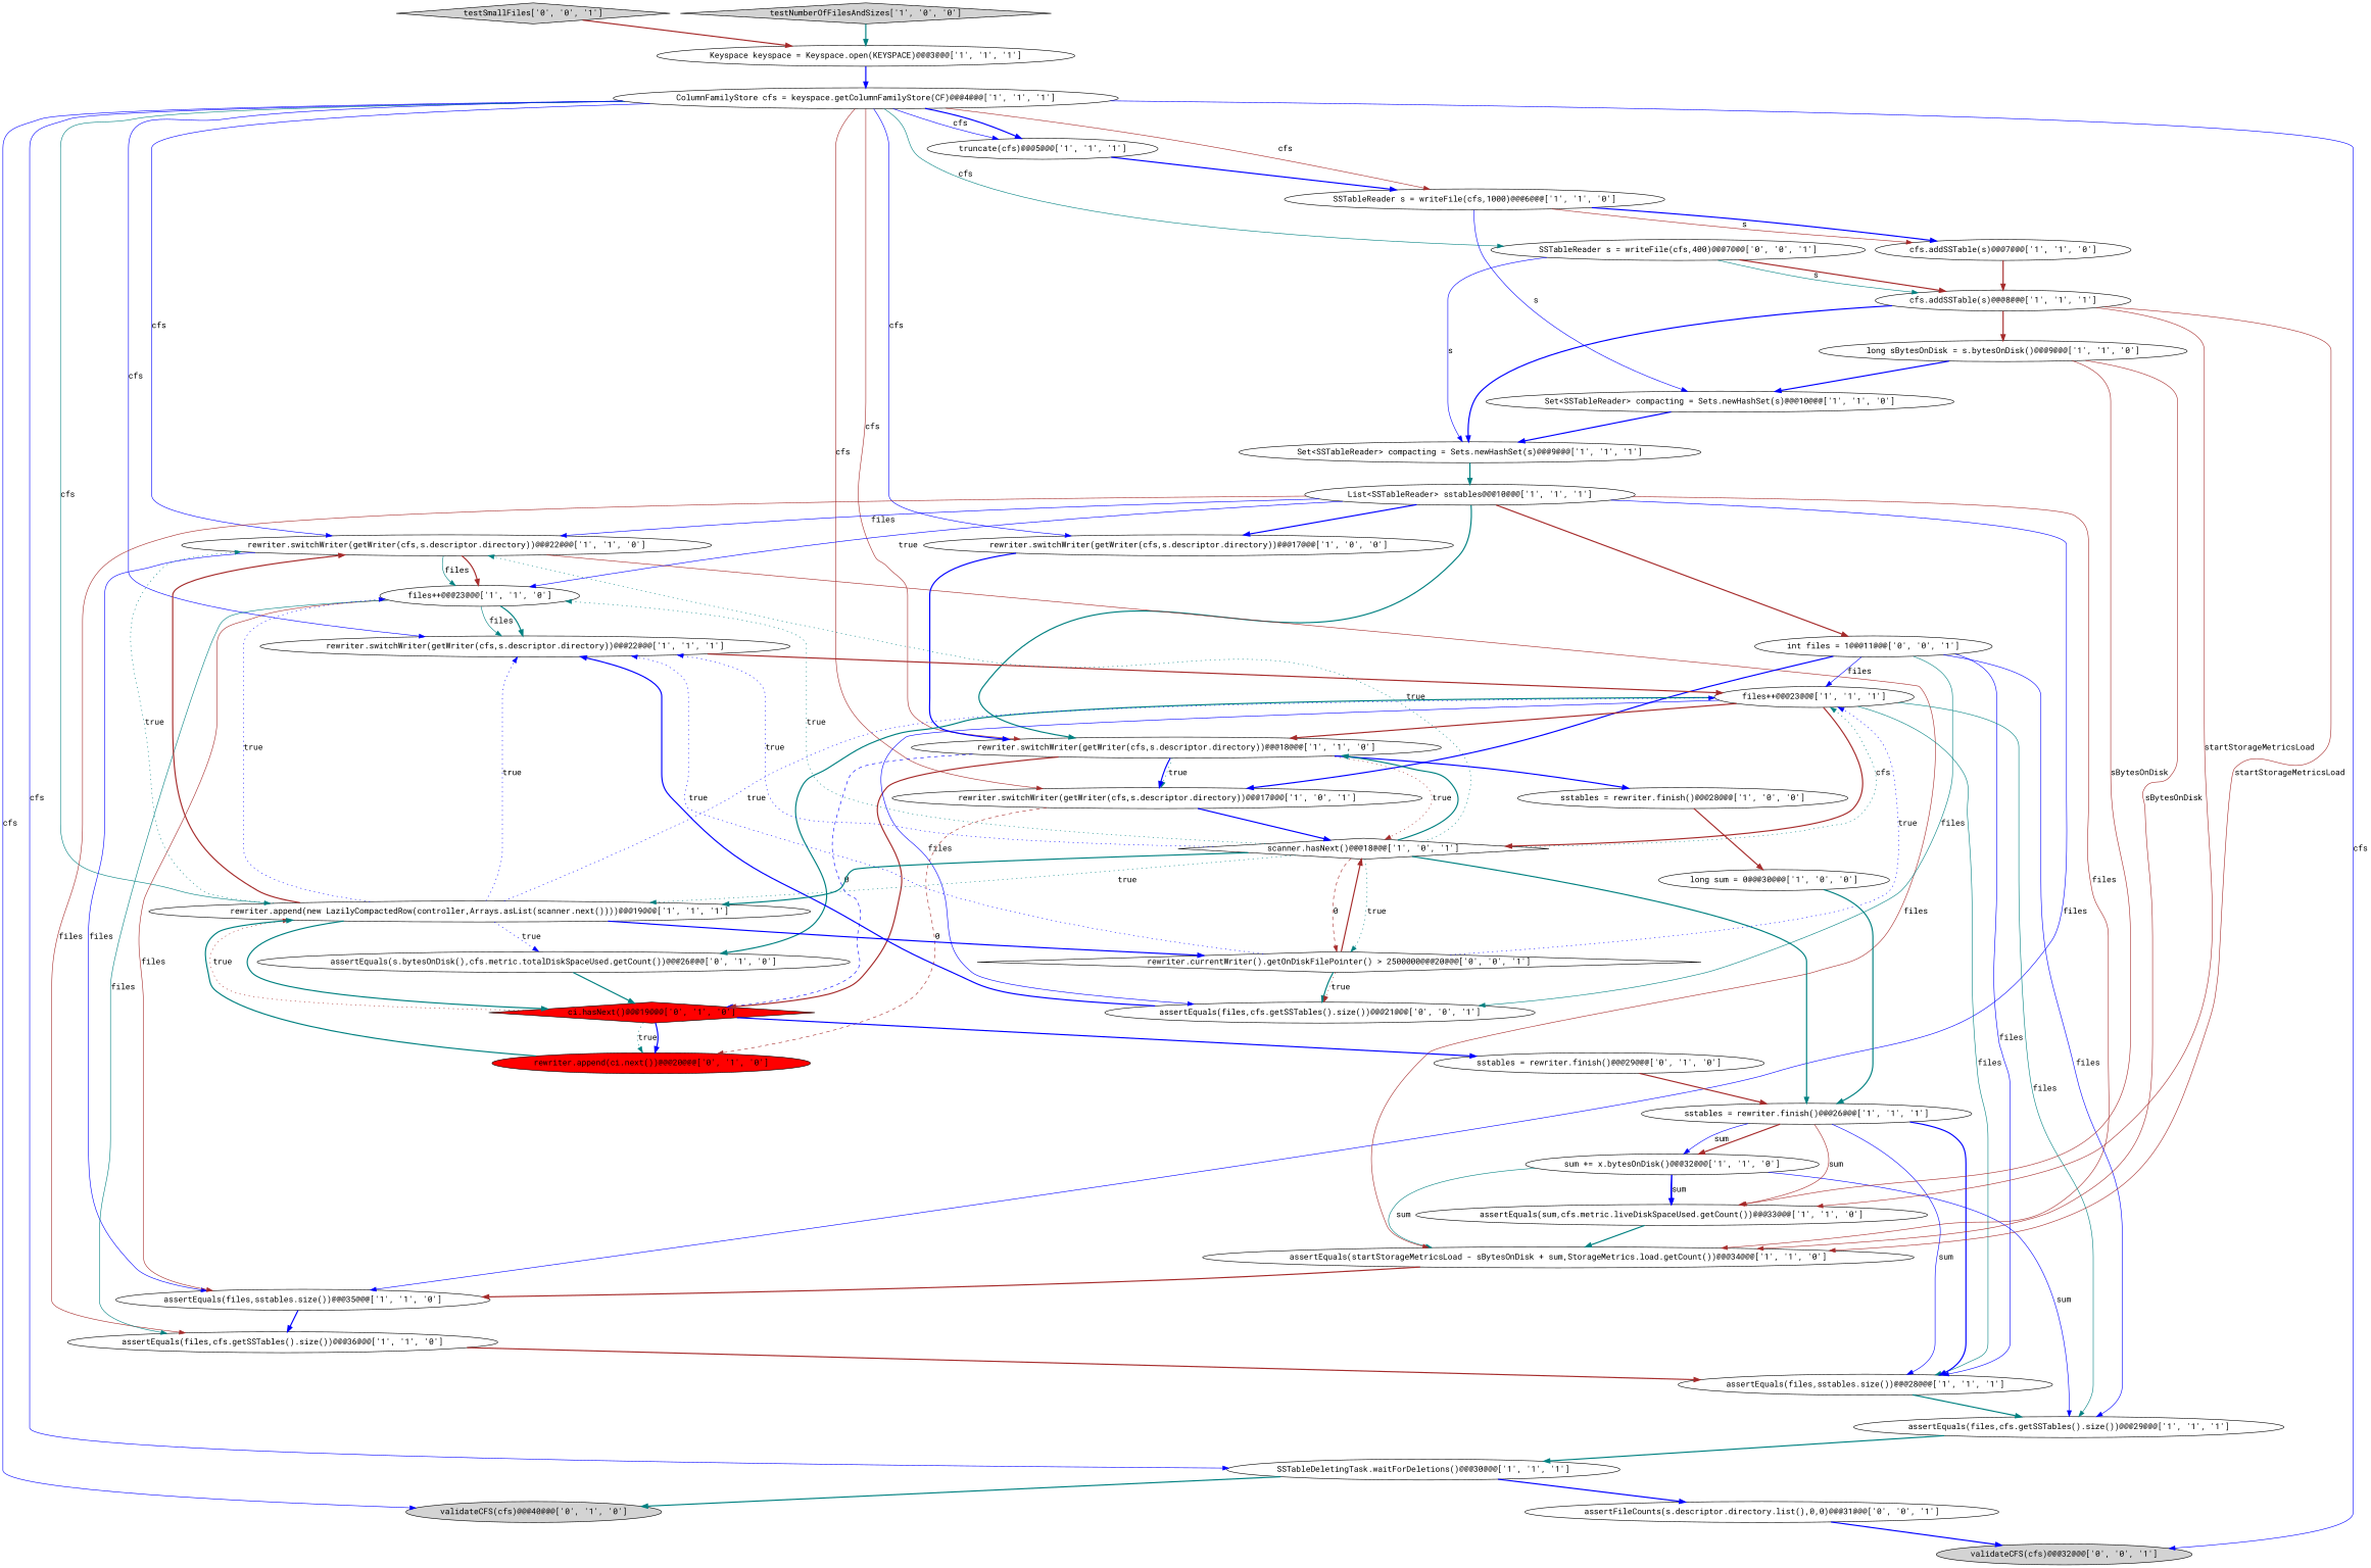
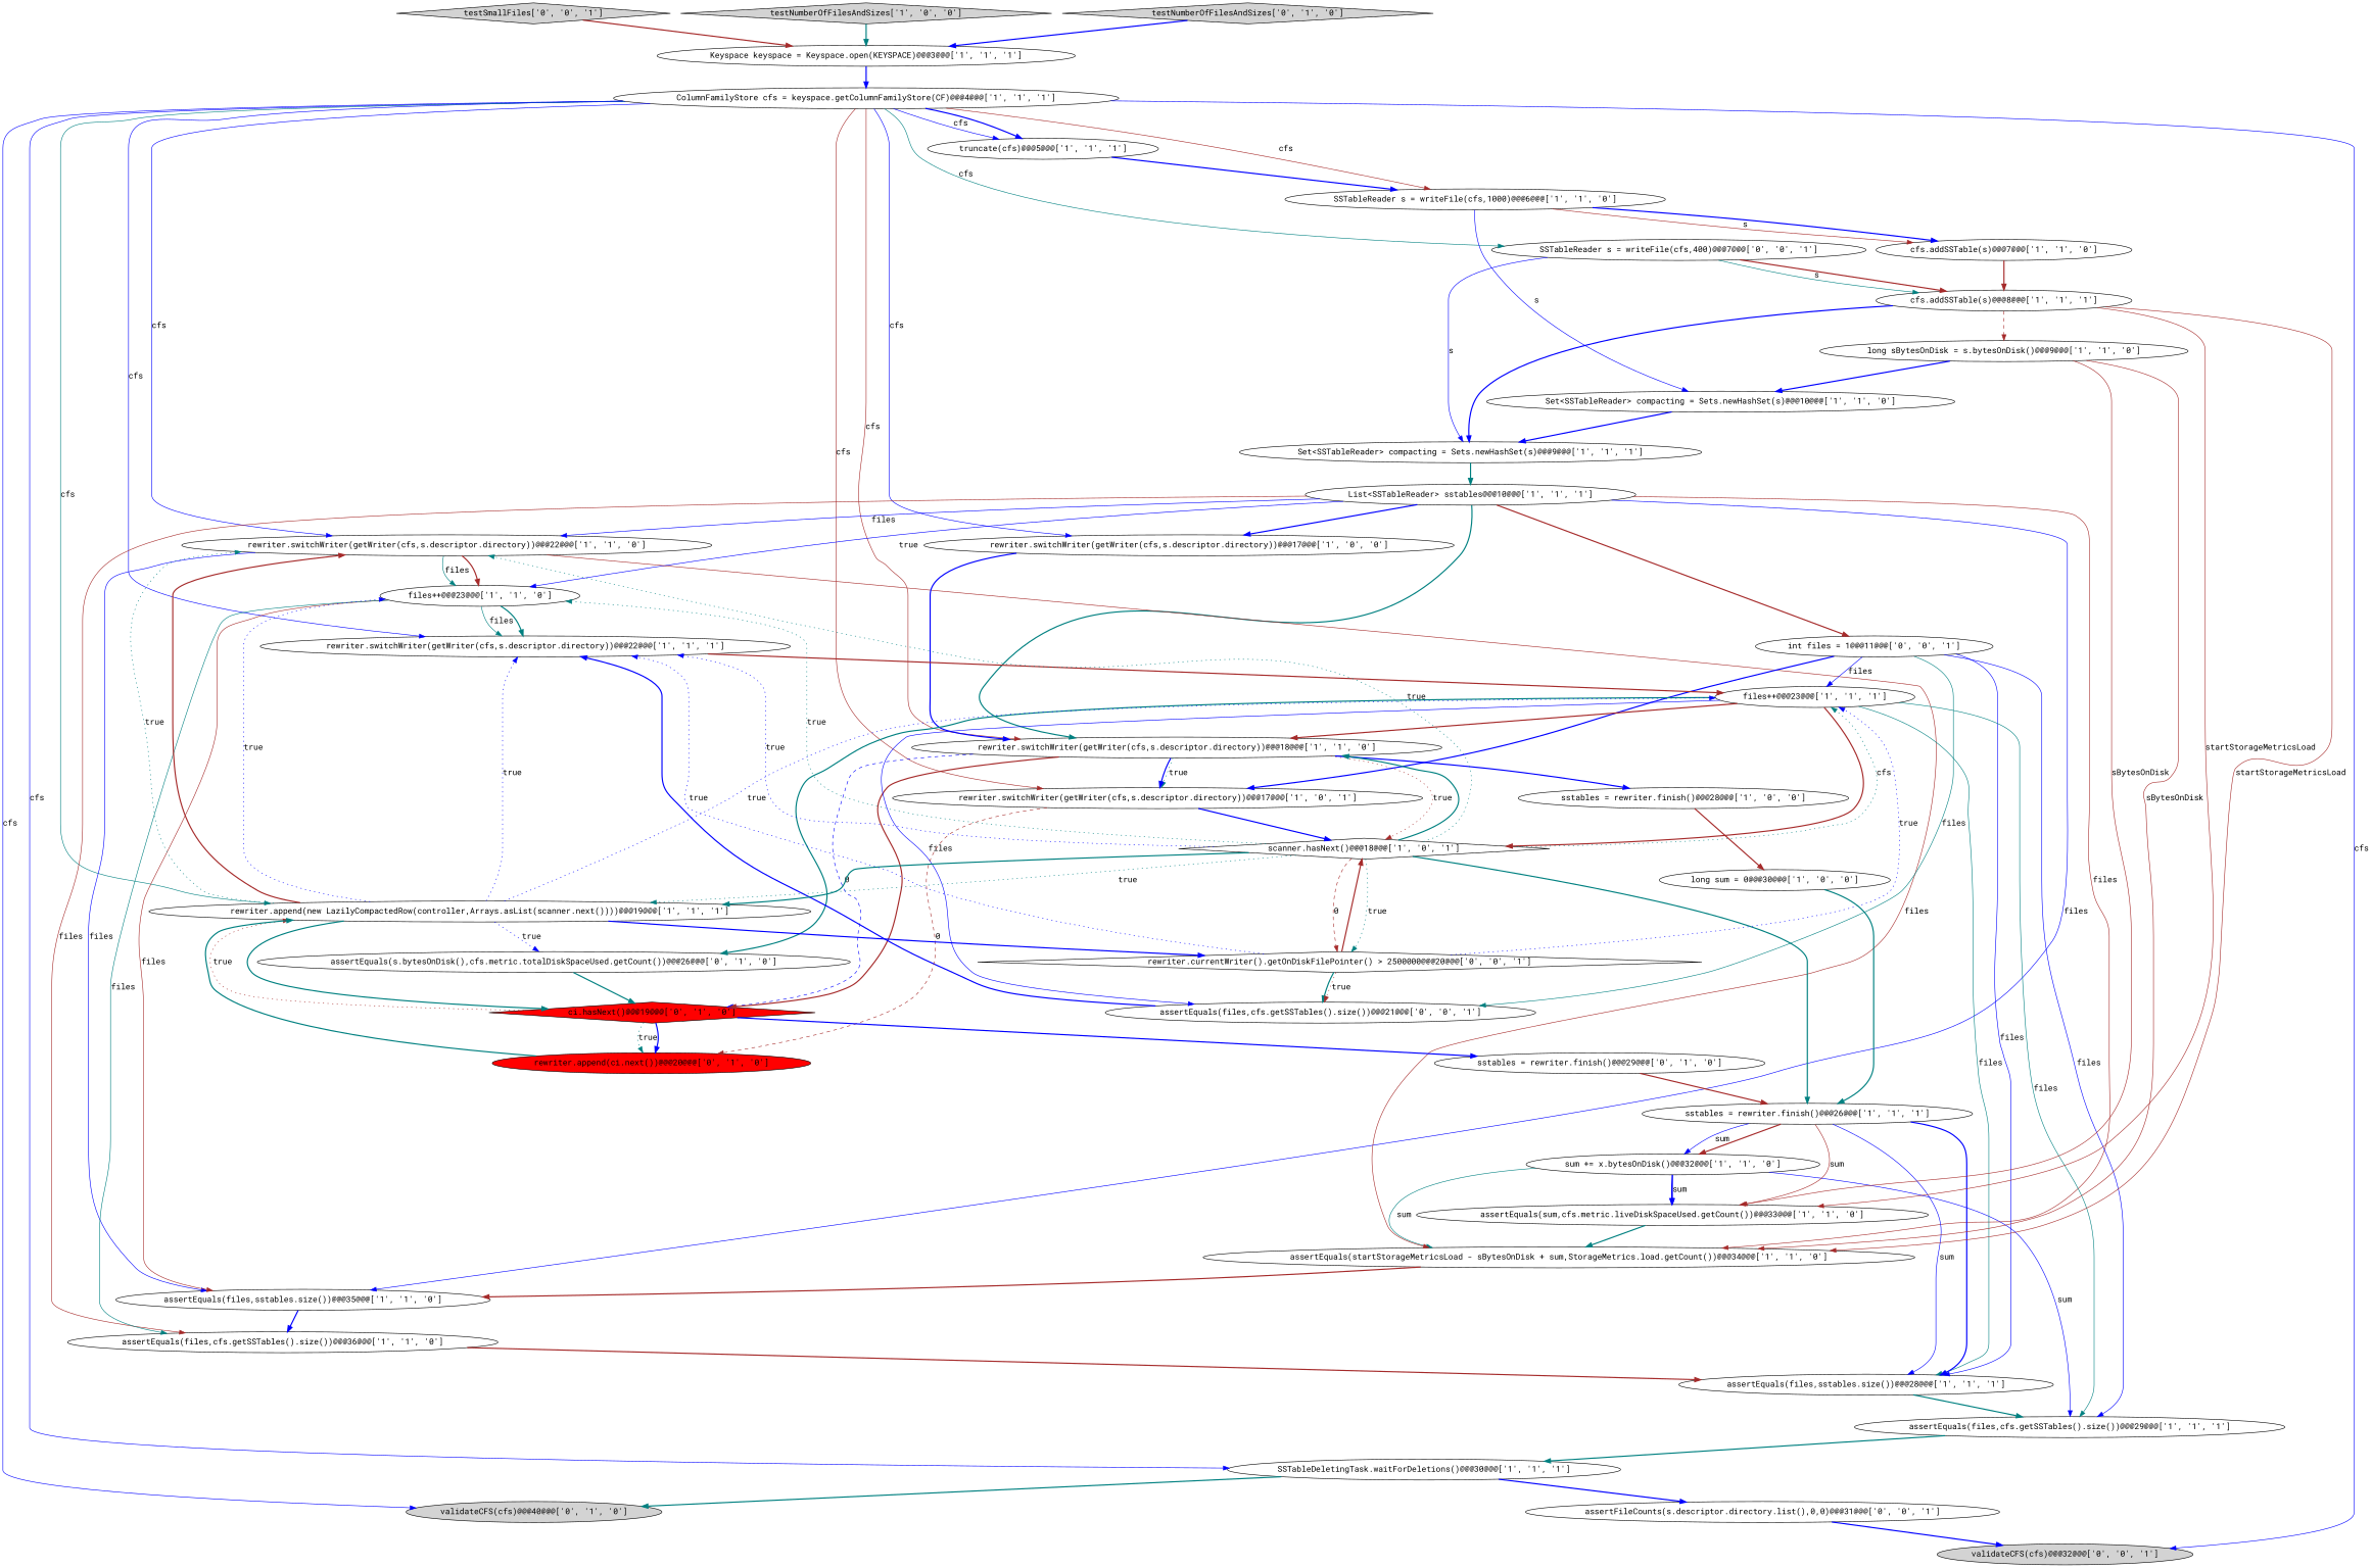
  digraph {
    fontname="Roboto Mono"
    node [fillcolor=white fontname="Roboto Mono" shape=ellipse style=filled]
    edge [color=blue fontname="Roboto Mono" style=bold]
    n1 [label="sum += x.bytesOnDisk()@@@32@@@['1', '1', '0']"]
    n2 [label="assertEquals(sum,cfs.metric.liveDiskSpaceUsed.getCount())@@@33@@@['1', '1', '0']"]
    n3 [label="assertEquals(startStorageMetricsLoad - sBytesOnDisk + sum,StorageMetrics.load.getCount())@@@34@@@['1', '1', '0']"]
    n4 [label="assertEquals(files,cfs.getSSTables().size())@@@29@@@['1', '1', '1']"]
    n5 [label="assertEquals(files,sstables.size())@@@35@@@['1', '1', '0']"]
    n6 [label="SSTableDeletingTask.waitForDeletions()@@@30@@@['1', '1', '1']"]
    n7 [fillcolor=lightgray label="testSmallFiles['0', '0', '1']" shape=diamond]
    n8 [label="Keyspace keyspace = Keyspace.open(KEYSPACE)@@@3@@@['1', '1', '1']"]
    n9 [label="ColumnFamilyStore cfs = keyspace.getColumnFamilyStore(CF)@@@4@@@['1', '1', '1']"]
    n10 [label="List<SSTableReader> sstables@@@10@@@['1', '1', '1']"]
    n11 [label="rewriter.switchWriter(getWriter(cfs,s.descriptor.directory))@@@22@@@['1', '1', '0']"]
    n12 [label="files++@@@23@@@['1', '1', '0']"]
    n13 [label="assertEquals(files,cfs.getSSTables().size())@@@36@@@['1', '1', '0']"]
    n14 [label="int files = 1@@@11@@@['0', '0', '1']"]
    n15 [label="rewriter.switchWriter(getWriter(cfs,s.descriptor.directory))@@@17@@@['1', '0', '0']"]
    n16 [label="rewriter.switchWriter(getWriter(cfs,s.descriptor.directory))@@@18@@@['1', '1', '0']"]
    n17 [label="rewriter.switchWriter(getWriter(cfs,s.descriptor.directory))@@@22@@@['1', '1', '1']"]
    n18 [label="assertEquals(files,sstables.size())@@@28@@@['1', '1', '1']"]
    n19 [label="files++@@@23@@@['1', '1', '1']"]
    n20 [label="assertEquals(files,cfs.getSSTables().size())@@@21@@@['0', '0', '1']"]
    n21 [label="rewriter.switchWriter(getWriter(cfs,s.descriptor.directory))@@@17@@@['1', '0', '1']"]
    n22 [fillcolor=red label="ci.hasNext()@@@19@@@['0', '1', '0']" shape=diamond]
    n23 [label="scanner.hasNext()@@@18@@@['1', '0', '1']" shape=diamond]
    n24 [label="sstables = rewriter.finish()@@@28@@@['1', '0', '0']"]
    n25 [fillcolor=red label="rewriter.append(ci.next())@@@20@@@['0', '1', '0']"]
    n26 [label="rewriter.append(new LazilyCompactedRow(controller,Arrays.asList(scanner.next())))@@@19@@@['1', '1', '1']"]
    n27 [label="assertEquals(s.bytesOnDisk(),cfs.metric.totalDiskSpaceUsed.getCount())@@@26@@@['0', '1', '0']"]
    n28 [label="rewriter.currentWriter().getOnDiskFilePointer() > 2500000@@@20@@@['0', '0', '1']" shape=diamond]
    n29 [label="Set<SSTableReader> compacting = Sets.newHashSet(s)@@@9@@@['1', '1', '1']"]
    n30 [label="sstables = rewriter.finish()@@@29@@@['0', '1', '0']"]
    n31 [label="sstables = rewriter.finish()@@@26@@@['1', '1', '1']"]
    n32 [label="cfs.addSSTable(s)@@@7@@@['1', '1', '0']"]
    n33 [label="cfs.addSSTable(s)@@@8@@@['1', '1', '1']"]
    n34 [label="long sBytesOnDisk = s.bytesOnDisk()@@@9@@@['1', '1', '0']"]
    n35 [label="long sum = 0@@@30@@@['1', '0', '0']"]
    n36 [fillcolor=lightgray label="validateCFS(cfs)@@@40@@@['0', '1', '0']"]
    n37 [label="truncate(cfs)@@@5@@@['1', '1', '1']"]
    n38 [label="SSTableReader s = writeFile(cfs,1000)@@@6@@@['1', '1', '0']"]
    n39 [label="Set<SSTableReader> compacting = Sets.newHashSet(s)@@@10@@@['1', '1', '0']"]
    n40 [fillcolor=lightgray label="testNumberOfFilesAndSizes['1', '0', '0']" shape=diamond]
    n41 [label="SSTableReader s = writeFile(cfs,400)@@@7@@@['0', '0', '1']"]
    n42 [fillcolor=lightgray label="validateCFS(cfs)@@@32@@@['0', '0', '1']"]
    n43 [label="assertFileCounts(s.descriptor.directory.list(),0,0)@@@31@@@['0', '0', '1']"]
+   n44 [fillcolor=lightgray label="testNumberOfFilesAndSizes['0', '1', '0']" shape=diamond]
    n1 -> n2
    n1 -> n2 [label=sum style=solid]
    n1 -> n3 [color=teal label=sum style=solid]
    n1 -> n4 [label=sum style=solid]
    n2 -> n3 [color=teal]
    n3 -> n5 [color=brown]
    n4 -> n6 [color=teal]
    n5 -> n13
    n6 -> n36 [color=teal]
    n6 -> n43
    n7 -> n8 [color=brown]
    n8 -> n9
    n9 -> n6 [label=cfs style=solid]
    n9 -> n11 [label=cfs style=solid]
    n9 -> n15 [label=cfs style=solid]
    n9 -> n16 [color=brown label=cfs style=solid]
    n9 -> n17 [label=cfs style=solid]
    n9 -> n21 [color=brown label=cfs style=solid]
    n9 -> n26 [color=teal label=cfs style=solid]
    n9 -> n36 [label=cfs style=solid]
    n9 -> n37
    n9 -> n37 [label=cfs style=solid]
    n9 -> n38 [color=brown label=cfs style=solid]
    n9 -> n41 [color=teal label=cfs style=solid]
    n9 -> n42 [label=cfs style=solid]
    n10 -> n3 [color=brown label=files style=solid]
    n10 -> n5 [label=files style=solid]
    n10 -> n11 [label=files style=solid]
    n10 -> n12 [label=true style=solid]
    n10 -> n13 [color=brown label=files style=solid]
    n10 -> n14 [color=brown]
    n10 -> n15
    n10 -> n16 [color=teal]
    n11 -> n3 [color=brown label=files style=solid]
    n11 -> n5 [label=files style=solid]
    n11 -> n12 [color=brown]
    n11 -> n12 [color=teal label=files style=solid]
    n12 -> n5 [color=brown label=files style=solid]
    n12 -> n13 [color=teal label=files style=solid]
    n12 -> n17 [color=teal label=files style=solid]
    n12 -> n17 [color=teal]
    n13 -> n18 [color=brown]
    n14 -> n4 [label=files style=solid]
    n14 -> n18 [label=files style=solid]
    n14 -> n19 [label=files style=solid]
    n14 -> n20 [color=teal label=files style=solid]
    n14 -> n21
    n15 -> n16
    n16 -> n21 [color=teal label=true style=dotted]
    n16 -> n21
    n16 -> n22 [label=0 style=dashed]
    n16 -> n22 [color=brown]
    n16 -> n23 [color=brown label=true style=dotted]
    n16 -> n24
    n17 -> n19 [color=brown]
    n18 -> n4 [color=teal]
    n19 -> n4 [color=teal label=files style=solid]
    n19 -> n16 [color=brown]
    n19 -> n18 [color=teal label=files style=solid]
    n19 -> n20 [label=files style=solid]
    n19 -> n23 [color=brown]
    n19 -> n27 [color=teal]
    n20 -> n17
    n21 -> n23
    n21 -> n25 [color=brown label=0 style=dashed]
    n22 -> n25 [color=teal label=true style=dotted]
    n22 -> n25
    n22 -> n26 [color=brown label=true style=dotted]
    n22 -> n30
    n23 -> n11 [color=teal label=true style=dotted]
    n23 -> n12 [color=teal label=true style=dotted]
    n23 -> n16 [color=teal]
    n23 -> n17 [label=true style=dotted]
    n23 -> n19 [color=teal label=cfs style=dotted]
    n23 -> n26 [color=teal]
    n23 -> n26 [color=teal label=true style=dotted]
    n23 -> n28 [color=teal label=true style=dotted]
    n23 -> n28 [color=brown label=0 style=dashed]
    n23 -> n31 [color=teal]
    n24 -> n35 [color=brown]
    n25 -> n26 [color=teal]
    n26 -> n11 [color=teal label=true style=dotted]
    n26 -> n11 [color=brown]
    n26 -> n12 [label=true style=dotted]
    n26 -> n17 [label=true style=dotted]
    n26 -> n19 [label=true style=dotted]
    n26 -> n22 [color=teal]
    n26 -> n27 [label=true style=dotted]
    n26 -> n28
    n27 -> n22 [color=teal]
    n28 -> n17 [label=true style=dotted]
    n28 -> n19 [label=true style=dotted]
    n28 -> n20 [color=teal]
    n28 -> n20 [color=brown label=true style=dotted]
    n28 -> n23 [color=brown]
    n29 -> n10 [color=teal]
    n30 -> n31 [color=brown]
    n31 -> n1 [color=brown]
    n31 -> n1 [label=sum style=solid]
    n31 -> n2 [color=brown label=sum style=solid]
    n31 -> n18
    n31 -> n18 [label=sum style=solid]
    n32 -> n33 [color=brown]
    n33 -> n2 [color=brown label=startStorageMetricsLoad style=solid]
    n33 -> n3 [color=brown label=startStorageMetricsLoad style=solid]
    n33 -> n29
-   n33 -> n34 [color=brown]
+   n33 -> n34 [color=brown style=dashed]
    n34 -> n2 [color=brown label=sBytesOnDisk style=solid]
    n34 -> n3 [color=brown label=sBytesOnDisk style=solid]
    n34 -> n39
    n35 -> n31 [color=teal]
    n37 -> n38
    n38 -> n32
    n38 -> n32 [color=brown label=s style=solid]
    n38 -> n39 [label=s style=solid]
    n39 -> n29
    n40 -> n8 [color=teal]
    n41 -> n29 [label=s style=solid]
    n41 -> n33 [color=brown]
    n41 -> n33 [color=teal label=s style=solid]
    n43 -> n42
+   n44 -> n8
  }
